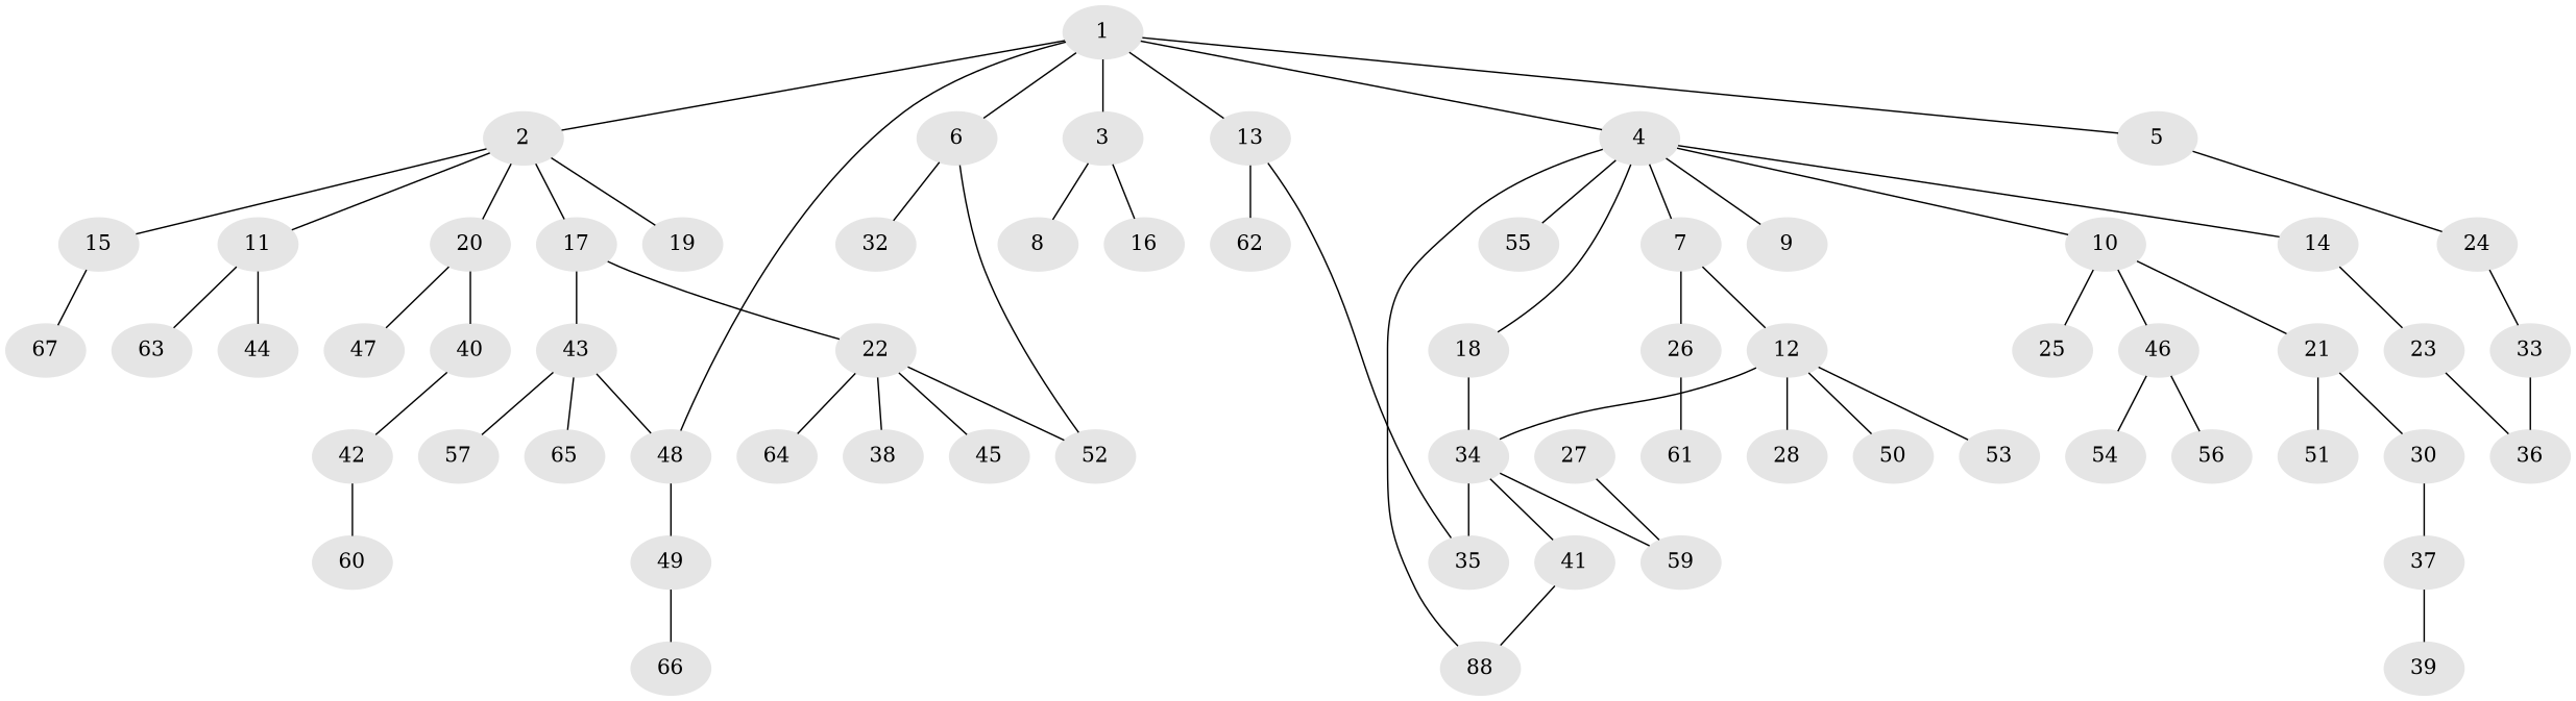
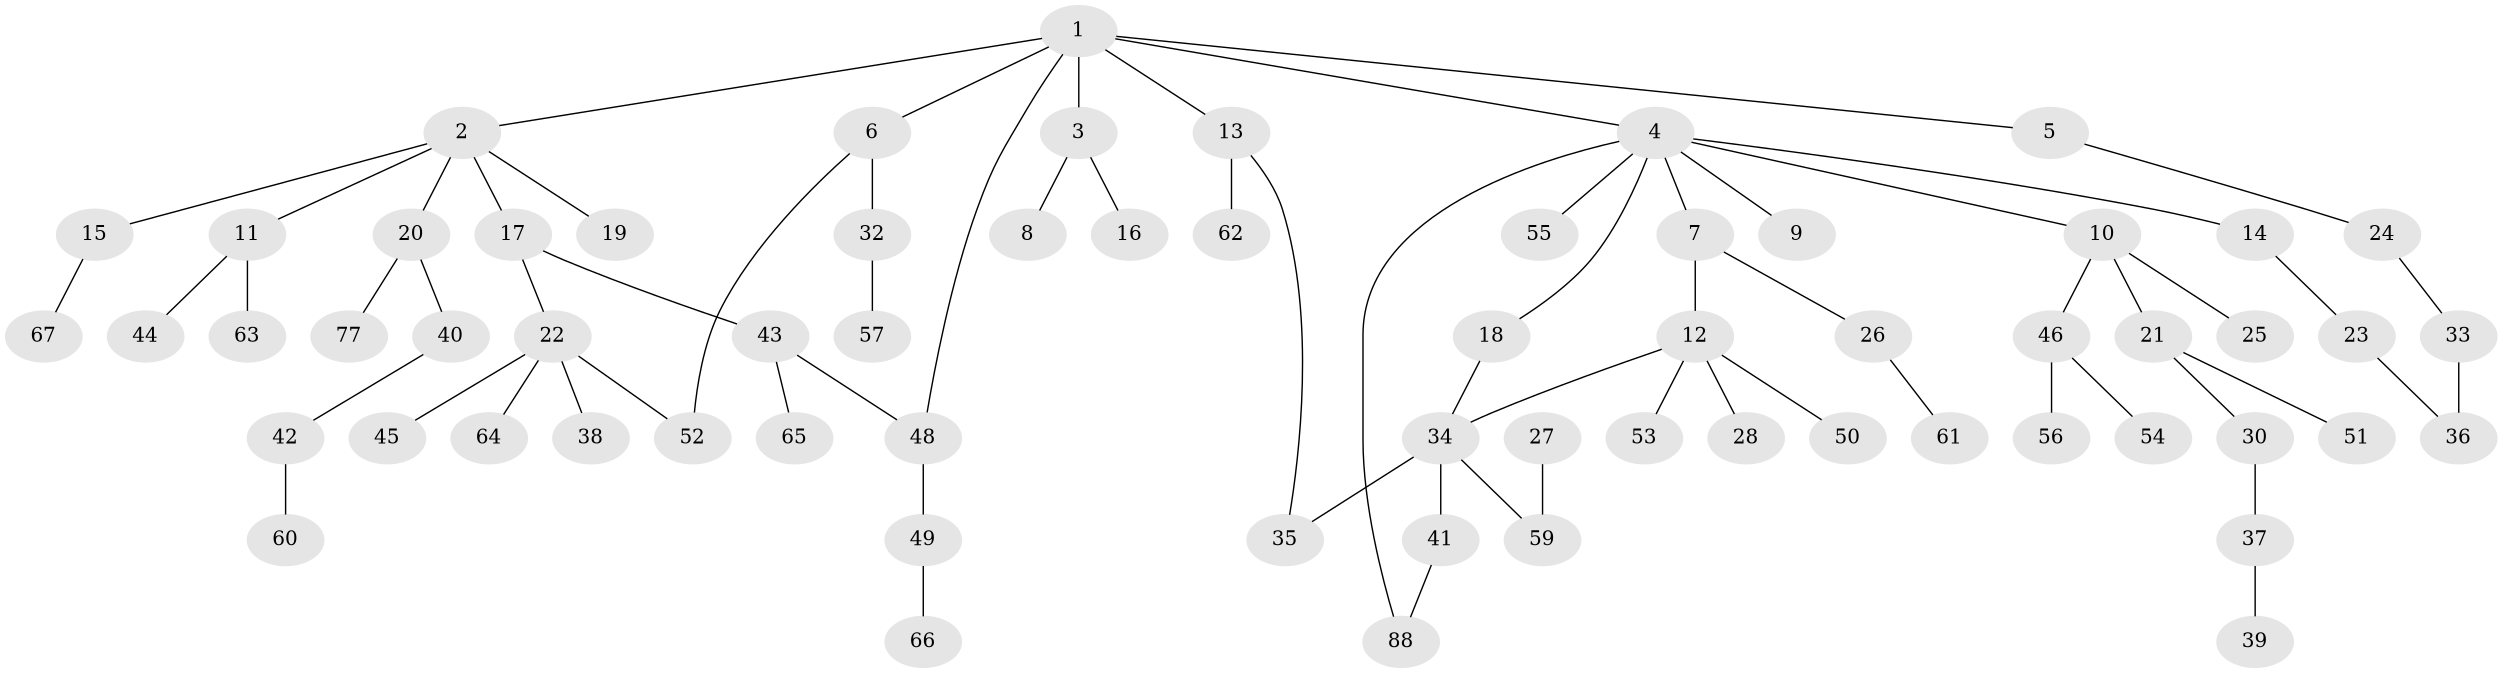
  graph {
    node [color=gray90 style=filled]
    1
    2
    3
    4
    5
    6
    13
    48
    11
    15
    17
    19
    20
    8
    16
    7
    9
    10
    14
    18
    55
    n22 [label=88]
    24
    32
    52
    35
    62
    49
    44
    63
    67
    22
    43
    40
-   47
+   47 [label=77]
    12
    26
    21
    25
    46
    23
    34
    33
    57
    28
    50
    53
    61
    30
    51
    56
    54
    59
    41
    36
    38
    45
    64
    65
    42
    37
    27
    39
    60
    66
    1 -- 2
    1 -- 3
    1 -- 4
    1 -- 5
    1 -- 6
    1 -- 13
    1 -- 48
    2 -- 11
    2 -- 15
    2 -- 17
    2 -- 19
    2 -- 20
    3 -- 8
    3 -- 16
    4 -- 7
    4 -- 9
    4 -- 10
    4 -- 14
    4 -- 18
    4 -- 55
    4 -- n22
    5 -- 24
    6 -- 32
    6 -- 52
    13 -- 35
    13 -- 62
    48 -- 49
    11 -- 44
    11 -- 63
    15 -- 67
    17 -- 22
    17 -- 43
    20 -- 40
    20 -- 47
    7 -- 12
    7 -- 26
    10 -- 21
    10 -- 25
    10 -- 46
    14 -- 23
    18 -- 34
    24 -- 33
-   43 -- 57
+   32 -- 57
    49 -- 66
    22 -- 52
    22 -- 38
    22 -- 45
    22 -- 64
    43 -- 48
    43 -- 65
    40 -- 42
    12 -- 34
    12 -- 28
    12 -- 50
    12 -- 53
    26 -- 61
    21 -- 30
    21 -- 51
    46 -- 56
    46 -- 54
    23 -- 36
    34 -- 35
    34 -- 59
    34 -- 41
    33 -- 36
    30 -- 37
    41 -- n22
    42 -- 60
    37 -- 39
    27 -- 59
  }
